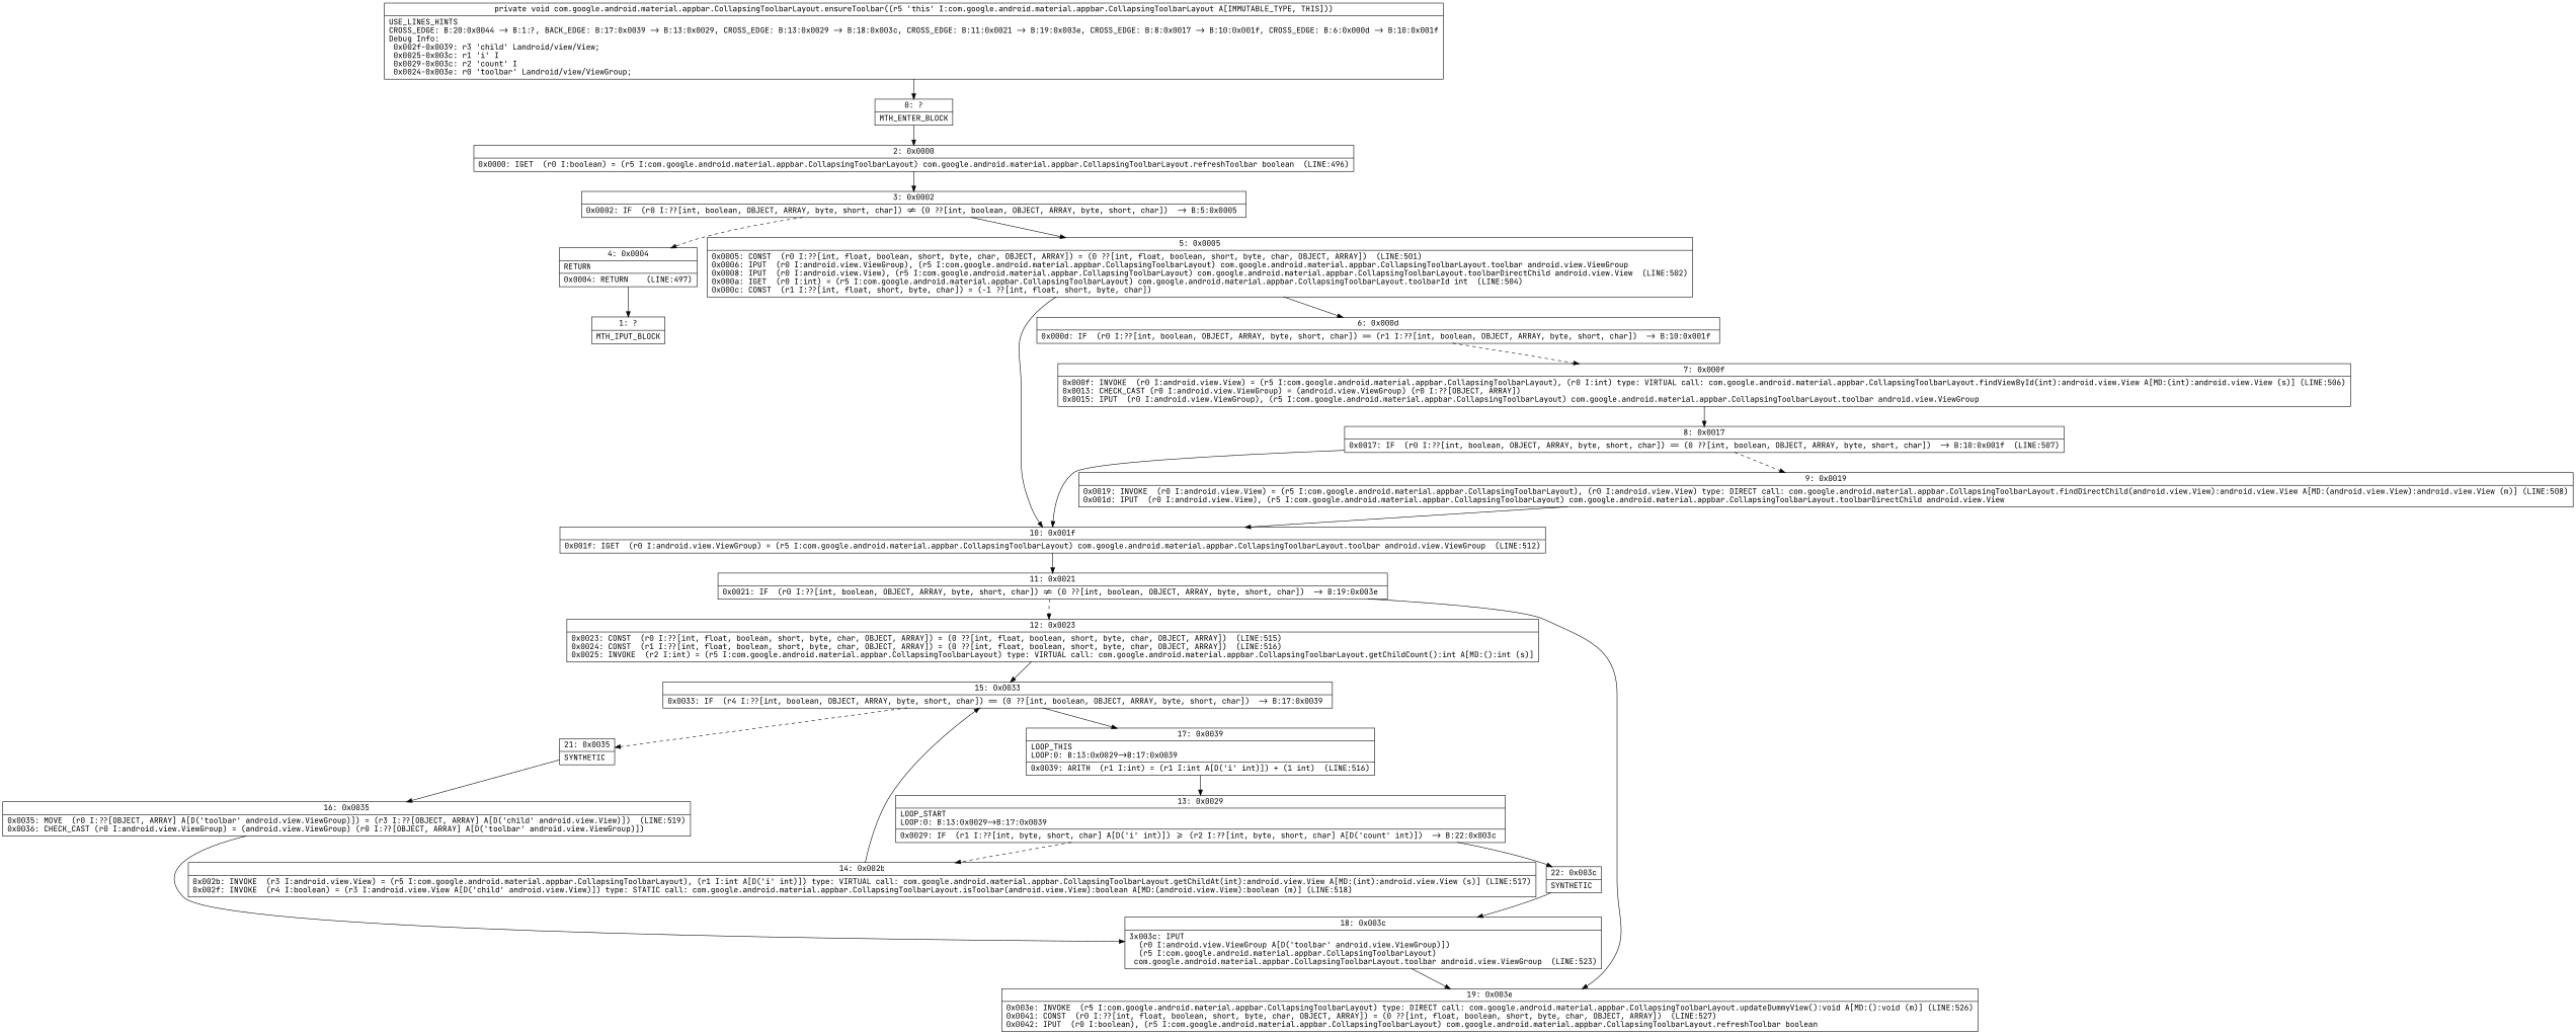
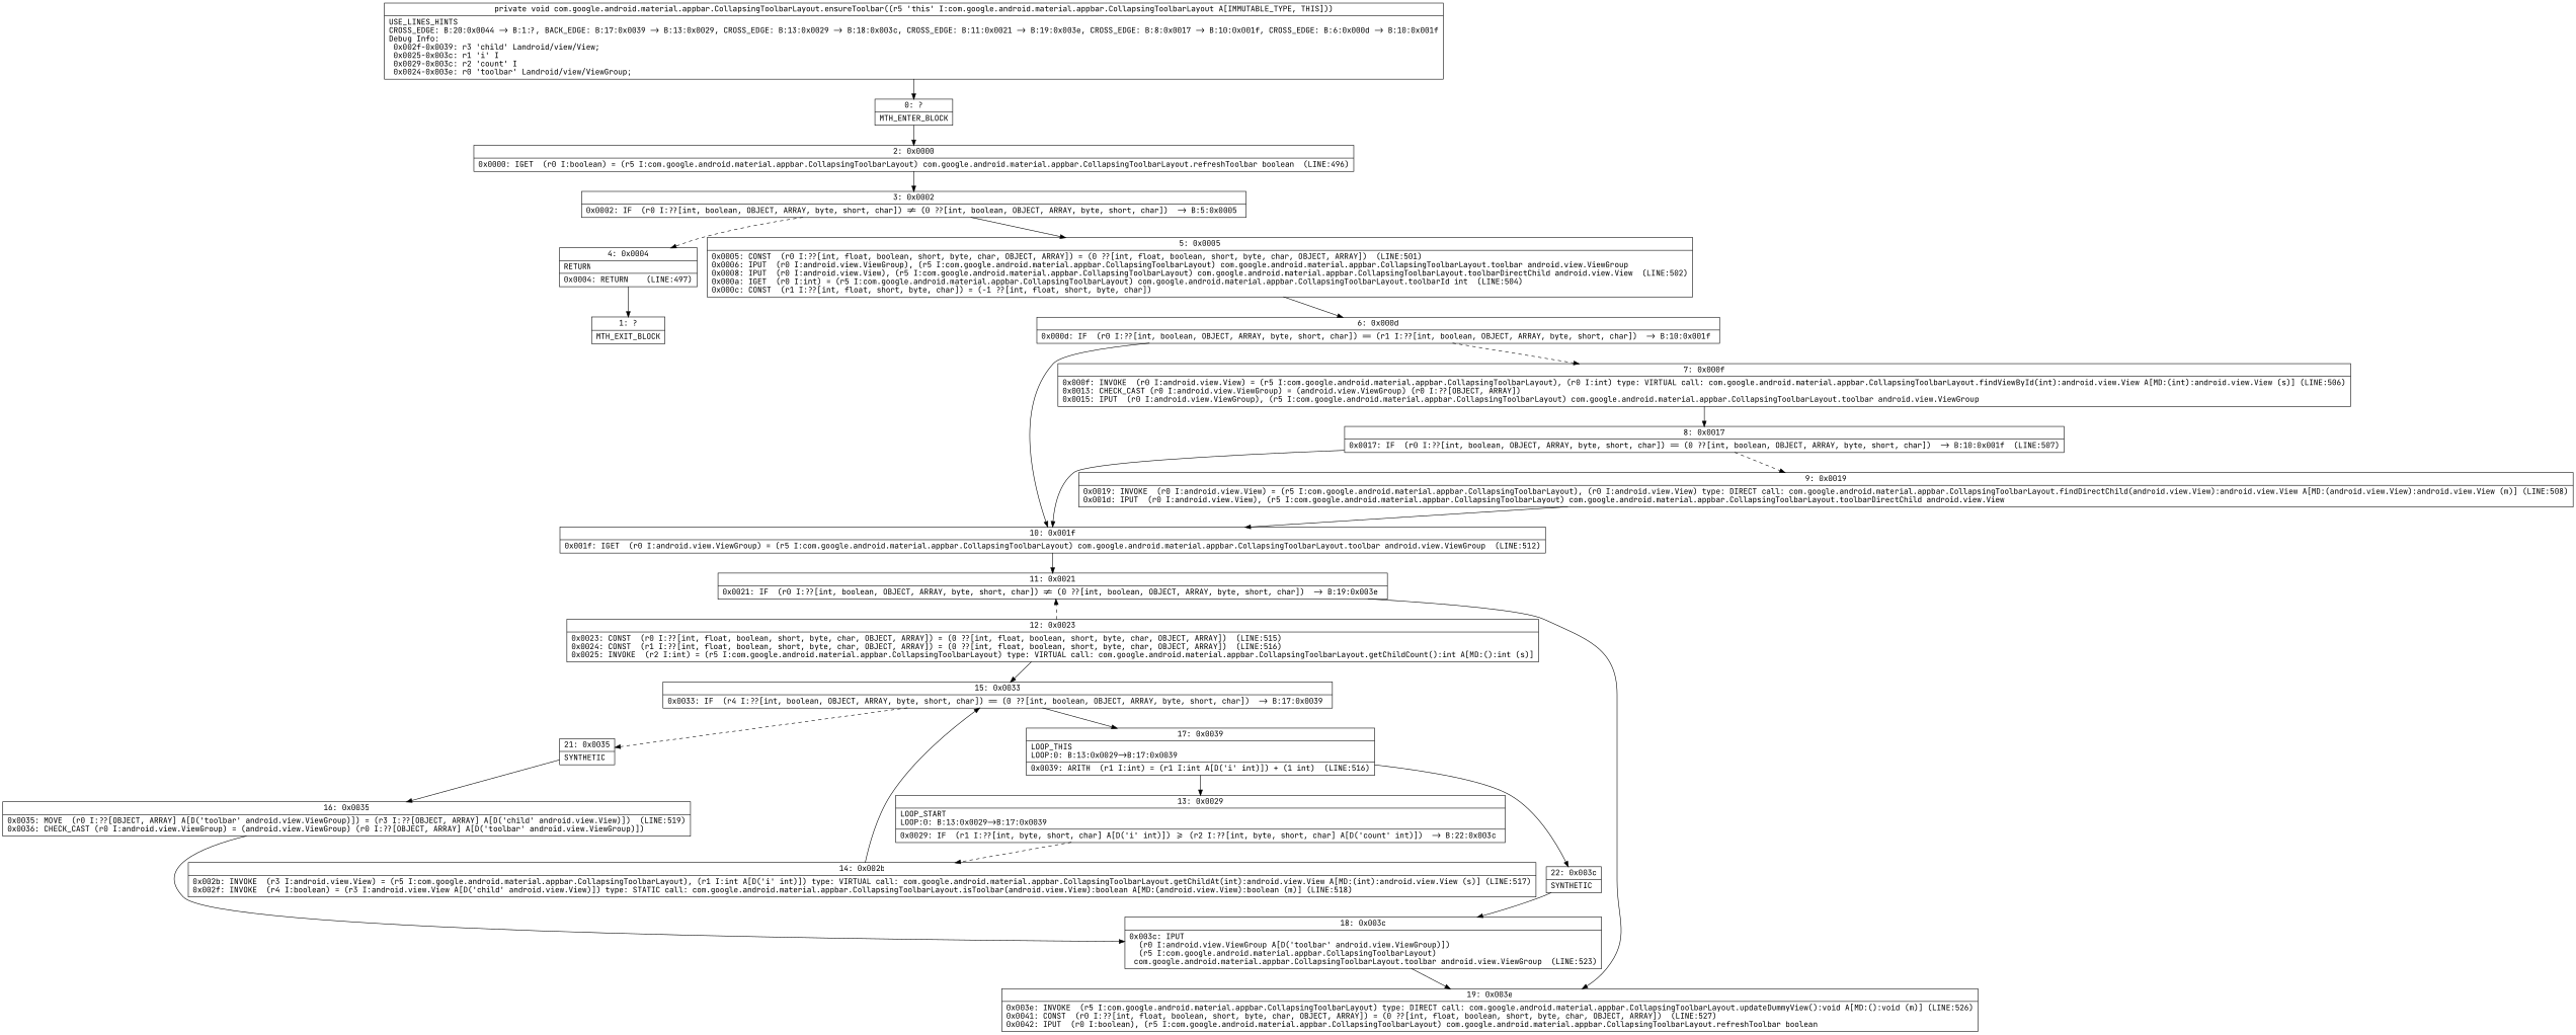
  digraph {
    fontname="JetBrains Mono"
    node [fontname="JetBrains Mono" shape=record]
    edge [fontname="JetBrains Mono"]
    n1 [label="{0\:\ ?|MTH_ENTER_BLOCK\l}"]
    n2 [label="{2\:\ 0x0000|0x0000: IGET  (r0 I:boolean) = (r5 I:com.google.android.material.appbar.CollapsingToolbarLayout) com.google.android.material.appbar.CollapsingToolbarLayout.refreshToolbar boolean  (LINE:496)\l}"]
    n3 [label="{3\:\ 0x0002|0x0002: IF  (r0 I:??[int, boolean, OBJECT, ARRAY, byte, short, char]) != (0 ??[int, boolean, OBJECT, ARRAY, byte, short, char])  \-\> B:5:0x0005 \l}"]
    n4 [label="{4\:\ 0x0004|RETURN\l|0x0004: RETURN    (LINE:497)\l}"]
    n5 [label="{5\:\ 0x0005|0x0005: CONST  (r0 I:??[int, float, boolean, short, byte, char, OBJECT, ARRAY]) = (0 ??[int, float, boolean, short, byte, char, OBJECT, ARRAY])  (LINE:501)\l0x0006: IPUT  (r0 I:android.view.ViewGroup), (r5 I:com.google.android.material.appbar.CollapsingToolbarLayout) com.google.android.material.appbar.CollapsingToolbarLayout.toolbar android.view.ViewGroup \l0x0008: IPUT  (r0 I:android.view.View), (r5 I:com.google.android.material.appbar.CollapsingToolbarLayout) com.google.android.material.appbar.CollapsingToolbarLayout.toolbarDirectChild android.view.View  (LINE:502)\l0x000a: IGET  (r0 I:int) = (r5 I:com.google.android.material.appbar.CollapsingToolbarLayout) com.google.android.material.appbar.CollapsingToolbarLayout.toolbarId int  (LINE:504)\l0x000c: CONST  (r1 I:??[int, float, short, byte, char]) = (\-1 ??[int, float, short, byte, char]) \l}"]
-   n6 [label="{1\:\ ?|MTH_IPUT_BLOCK\l}"]
+   n6 [label="{1\:\ ?|MTH_EXIT_BLOCK\l}"]
    n7 [label="{6\:\ 0x000d|0x000d: IF  (r0 I:??[int, boolean, OBJECT, ARRAY, byte, short, char]) == (r1 I:??[int, boolean, OBJECT, ARRAY, byte, short, char])  \-\> B:10:0x001f \l}"]
    n8 [label="{7\:\ 0x000f|0x000f: INVOKE  (r0 I:android.view.View) = (r5 I:com.google.android.material.appbar.CollapsingToolbarLayout), (r0 I:int) type: VIRTUAL call: com.google.android.material.appbar.CollapsingToolbarLayout.findViewById(int):android.view.View A[MD:(int):android.view.View (s)] (LINE:506)\l0x0013: CHECK_CAST (r0 I:android.view.ViewGroup) = (android.view.ViewGroup) (r0 I:??[OBJECT, ARRAY]) \l0x0015: IPUT  (r0 I:android.view.ViewGroup), (r5 I:com.google.android.material.appbar.CollapsingToolbarLayout) com.google.android.material.appbar.CollapsingToolbarLayout.toolbar android.view.ViewGroup \l}"]
    n9 [label="{10\:\ 0x001f|0x001f: IGET  (r0 I:android.view.ViewGroup) = (r5 I:com.google.android.material.appbar.CollapsingToolbarLayout) com.google.android.material.appbar.CollapsingToolbarLayout.toolbar android.view.ViewGroup  (LINE:512)\l}"]
    n10 [label="{8\:\ 0x0017|0x0017: IF  (r0 I:??[int, boolean, OBJECT, ARRAY, byte, short, char]) == (0 ??[int, boolean, OBJECT, ARRAY, byte, short, char])  \-\> B:10:0x001f  (LINE:507)\l}"]
    n11 [label="{11\:\ 0x0021|0x0021: IF  (r0 I:??[int, boolean, OBJECT, ARRAY, byte, short, char]) != (0 ??[int, boolean, OBJECT, ARRAY, byte, short, char])  \-\> B:19:0x003e \l}"]
    n12 [label="{9\:\ 0x0019|0x0019: INVOKE  (r0 I:android.view.View) = (r5 I:com.google.android.material.appbar.CollapsingToolbarLayout), (r0 I:android.view.View) type: DIRECT call: com.google.android.material.appbar.CollapsingToolbarLayout.findDirectChild(android.view.View):android.view.View A[MD:(android.view.View):android.view.View (m)] (LINE:508)\l0x001d: IPUT  (r0 I:android.view.View), (r5 I:com.google.android.material.appbar.CollapsingToolbarLayout) com.google.android.material.appbar.CollapsingToolbarLayout.toolbarDirectChild android.view.View \l}"]
    n13 [label="{12\:\ 0x0023|0x0023: CONST  (r0 I:??[int, float, boolean, short, byte, char, OBJECT, ARRAY]) = (0 ??[int, float, boolean, short, byte, char, OBJECT, ARRAY])  (LINE:515)\l0x0024: CONST  (r1 I:??[int, float, boolean, short, byte, char, OBJECT, ARRAY]) = (0 ??[int, float, boolean, short, byte, char, OBJECT, ARRAY])  (LINE:516)\l0x0025: INVOKE  (r2 I:int) = (r5 I:com.google.android.material.appbar.CollapsingToolbarLayout) type: VIRTUAL call: com.google.android.material.appbar.CollapsingToolbarLayout.getChildCount():int A[MD:():int (s)]\l}"]
    n14 [label="{19\:\ 0x003e|0x003e: INVOKE  (r5 I:com.google.android.material.appbar.CollapsingToolbarLayout) type: DIRECT call: com.google.android.material.appbar.CollapsingToolbarLayout.updateDummyView():void A[MD:():void (m)] (LINE:526)\l0x0041: CONST  (r0 I:??[int, float, boolean, short, byte, char, OBJECT, ARRAY]) = (0 ??[int, float, boolean, short, byte, char, OBJECT, ARRAY])  (LINE:527)\l0x0042: IPUT  (r0 I:boolean), (r5 I:com.google.android.material.appbar.CollapsingToolbarLayout) com.google.android.material.appbar.CollapsingToolbarLayout.refreshToolbar boolean \l}"]
    n15 [label="{15\:\ 0x0033|0x0033: IF  (r4 I:??[int, boolean, OBJECT, ARRAY, byte, short, char]) == (0 ??[int, boolean, OBJECT, ARRAY, byte, short, char])  \-\> B:17:0x0039 \l}"]
    n16 [label="{13\:\ 0x0029|LOOP_START\lLOOP:0: B:13:0x0029\-\>B:17:0x0039\l|0x0029: IF  (r1 I:??[int, byte, short, char] A[D('i' int)]) \>= (r2 I:??[int, byte, short, char] A[D('count' int)])  \-\> B:22:0x003c \l}"]
    n17 [label="{14\:\ 0x002b|0x002b: INVOKE  (r3 I:android.view.View) = (r5 I:com.google.android.material.appbar.CollapsingToolbarLayout), (r1 I:int A[D('i' int)]) type: VIRTUAL call: com.google.android.material.appbar.CollapsingToolbarLayout.getChildAt(int):android.view.View A[MD:(int):android.view.View (s)] (LINE:517)\l0x002f: INVOKE  (r4 I:boolean) = (r3 I:android.view.View A[D('child' android.view.View)]) type: STATIC call: com.google.android.material.appbar.CollapsingToolbarLayout.isToolbar(android.view.View):boolean A[MD:(android.view.View):boolean (m)] (LINE:518)\l}"]
    n18 [label="{22\:\ 0x003c|SYNTHETIC\l}"]
-   n19 [label="{18\:\ 0x003c|3x003c: IPUT  \l  (r0 I:android.view.ViewGroup A[D('toolbar' android.view.ViewGroup)])\l  (r5 I:com.google.android.material.appbar.CollapsingToolbarLayout)\l com.google.android.material.appbar.CollapsingToolbarLayout.toolbar android.view.ViewGroup  (LINE:523)\l}"]
+   n19 [label="{18\:\ 0x003c|0x003c: IPUT  \l  (r0 I:android.view.ViewGroup A[D('toolbar' android.view.ViewGroup)])\l  (r5 I:com.google.android.material.appbar.CollapsingToolbarLayout)\l com.google.android.material.appbar.CollapsingToolbarLayout.toolbar android.view.ViewGroup  (LINE:523)\l}"]
    n20 [label="{17\:\ 0x0039|LOOP_THIS\lLOOP:0: B:13:0x0029\-\>B:17:0x0039\l|0x0039: ARITH  (r1 I:int) = (r1 I:int A[D('i' int)]) + (1 int)  (LINE:516)\l}"]
    n21 [label="{21\:\ 0x0035|SYNTHETIC\l}"]
    n22 [label="{16\:\ 0x0035|0x0035: MOVE  (r0 I:??[OBJECT, ARRAY] A[D('toolbar' android.view.ViewGroup)]) = (r3 I:??[OBJECT, ARRAY] A[D('child' android.view.View)])  (LINE:519)\l0x0036: CHECK_CAST (r0 I:android.view.ViewGroup) = (android.view.ViewGroup) (r0 I:??[OBJECT, ARRAY] A[D('toolbar' android.view.ViewGroup)]) \l}"]
    n23 [label="{private void com.google.android.material.appbar.CollapsingToolbarLayout.ensureToolbar((r5 'this' I:com.google.android.material.appbar.CollapsingToolbarLayout A[IMMUTABLE_TYPE, THIS]))  | USE_LINES_HINTS\lCROSS_EDGE: B:20:0x0044 \-\> B:1:?, BACK_EDGE: B:17:0x0039 \-\> B:13:0x0029, CROSS_EDGE: B:13:0x0029 \-\> B:18:0x003c, CROSS_EDGE: B:11:0x0021 \-\> B:19:0x003e, CROSS_EDGE: B:8:0x0017 \-\> B:10:0x001f, CROSS_EDGE: B:6:0x000d \-\> B:10:0x001f\lDebug Info:\l  0x002f\-0x0039: r3 'child' Landroid\/view\/View;\l  0x0025\-0x003c: r1 'i' I\l  0x0029\-0x003c: r2 'count' I\l  0x0024\-0x003e: r0 'toolbar' Landroid\/view\/ViewGroup;\l}"]
    n1 -> n2
    n2 -> n3
    n3 -> n4 [style=dashed]
    n3 -> n5
    n4 -> n6
    n5 -> n7
    n7 -> n8 [style=dashed]
-   n5 -> n9
+   n7 -> n9
    n8 -> n10
    n9 -> n11
    n10 -> n9
    n10 -> n12 [style=dashed]
-   n11 -> n13 [style=dashed]
+   n13 -> n11 [style=dashed]
    n11 -> n14
    n12 -> n9
    n13 -> n15
    n15 -> n20
    n15 -> n21 [style=dashed]
    n16 -> n17 [style=dashed]
-   n16 -> n18
+   n20 -> n18
    n17 -> n15
    n18 -> n19
    n19 -> n14
    n20 -> n16
    n21 -> n22
    n22 -> n19
    n23 -> n1
  }
